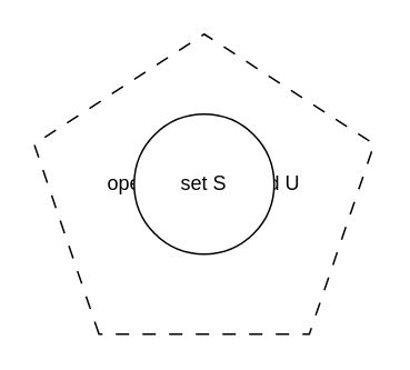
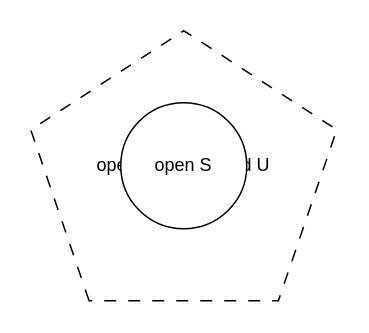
  <mxCell id="0" />
  <mxCell id="1" parent="0" />
  <mxCell id="2" value="open neighborhood U" style="whiteSpace=wrap;html=1;shape=mxgraph.basic.pentagon;fillColor=default;dashed=1;dashPattern=8 8;" vertex="1" parent="1"><mxGeometry x="20" y="20" width="204" height="180" as="geometry" /></mxCell>
- <mxCell id="3" value="set S" style="ellipse;whiteSpace=wrap;html=1;aspect=fixed;" vertex="1" parent="1"><mxGeometry x="80" y="68" width="84" height="84" as="geometry" /></mxCell>
+ <mxCell id="3" value="open S" style="ellipse;whiteSpace=wrap;html=1;aspect=fixed;" vertex="1" parent="1"><mxGeometry x="80" y="68" width="84" height="84" as="geometry" /></mxCell>
